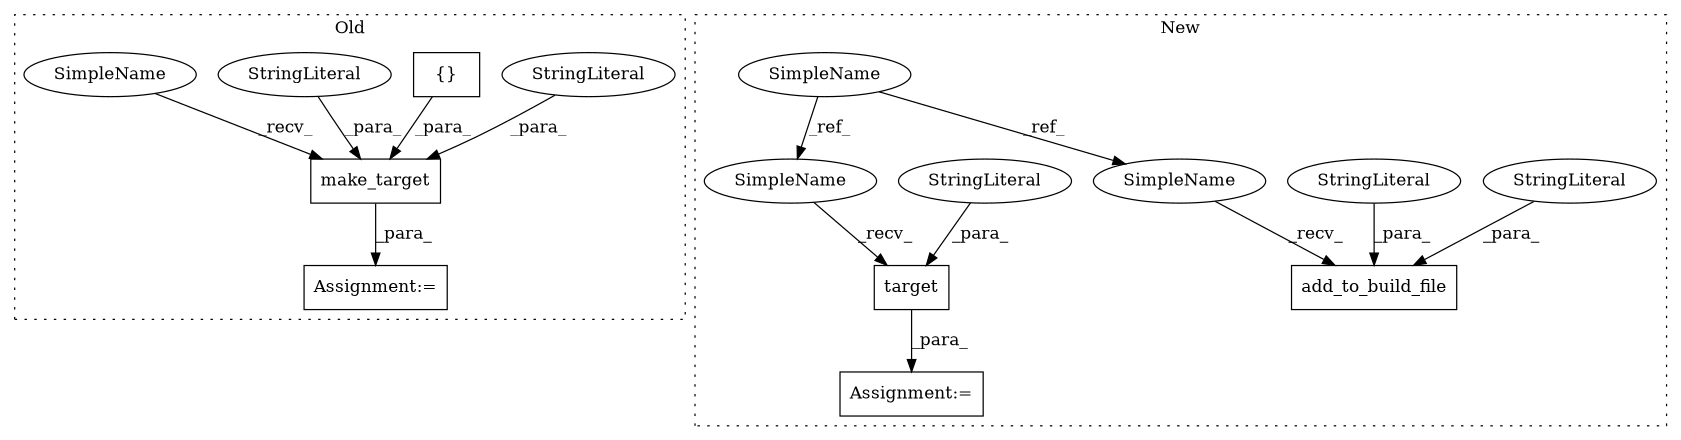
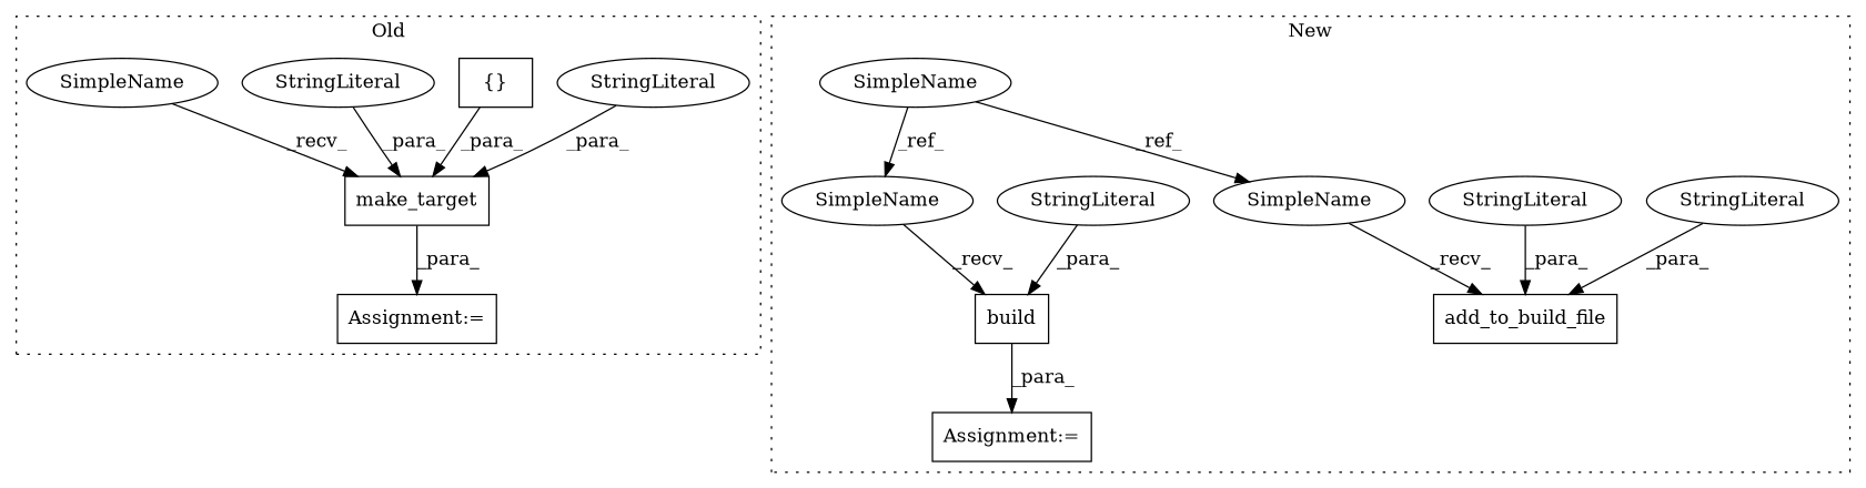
  digraph {
    node [a=45 l=4 shape=ellipse]
    n1 [a=32 l="12,1" label=make_target s="2628,2739" shape=box]
    n2 [l=18 label=StringLiteral s=2640]
    n3 [a=4 l="1,1" label="{}" s="2689,2701" shape=box]
    n4 [l=10 label=StringLiteral s=2669]
    n5 [a=7 l=1 label="Assignment:=" s=2622 shape=box]
    n6 [a=42 label=SimpleName s=2623]
    n7 [a=32 l="18,1" label=add_to_build_file s="2541,2745" shape=box]
    n8 [a=42 label=SimpleName s=2074]
-   n9 [a=32 l="7,1" label=target s="2771,2796" shape=box]
+   n9 [a=32 l="7,1" label=build s="2771,2796" shape=box]
    n10 [l=5 label=StringLiteral s=2559]
    n11 [l=180 label=StringLiteral s=2565]
    n12 [l=18 label=StringLiteral s=2778]
    n13 [a=7 l=1 label="Assignment:=" s=2765 shape=box]
    n14 [a=42 label=SimpleName s=2766]
    n15 [a=42 label=SimpleName s=2536]
    subgraph cluster_1 {
      label=Old
      style=dotted
      n1
      n2
      n3
      n4
      n5
      n6
    }
    subgraph cluster_2 {
      label=New
      style=dotted
      n7
      n8
      n9
      n10
      n11
      n12
      n13
      n14
      n15
    }
    n1 -> n5 [label=_para_]
    n2 -> n1 [label=_para_]
    n3 -> n1 [label=_para_]
    n4 -> n1 [label=_para_]
    n6 -> n1 [label=_recv_]
    n8 -> n14 [label=_ref_]
    n8 -> n15 [label=_ref_]
    n9 -> n13 [label=_para_]
    n10 -> n7 [label=_para_]
    n11 -> n7 [label=_para_]
    n12 -> n9 [label=_para_]
    n14 -> n9 [label=_recv_]
    n15 -> n7 [label=_recv_]
  }
